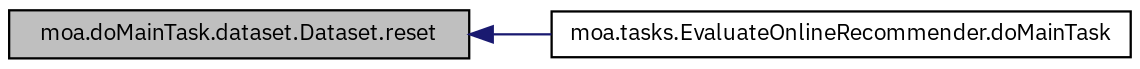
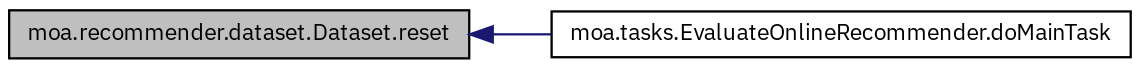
  digraph {
    rankdir=LR
    fontname="IBM Plex Sans"
    node [color=black fontname="IBM Plex Sans" fontsize=10 shape=record style=filled]
-   n1 [fillcolor=grey75 fontcolor=black height=0.2 label="moa.doMainTask.dataset.Dataset.reset" width=0.4]
+   n1 [fillcolor=grey75 fontcolor=black height=0.2 label="moa.recommender.dataset.Dataset.reset" width=0.4]
    n2 [fillcolor=white height=0.2 label="moa.tasks.EvaluateOnlineRecommender.doMainTask" width=0.4]
    n1 -> n2 [color=midnightblue dir=back fontname="IBM Plex Sans" fontsize=10 labelfontname=Helvetica labelfontsize=10 style=solid]
  }
